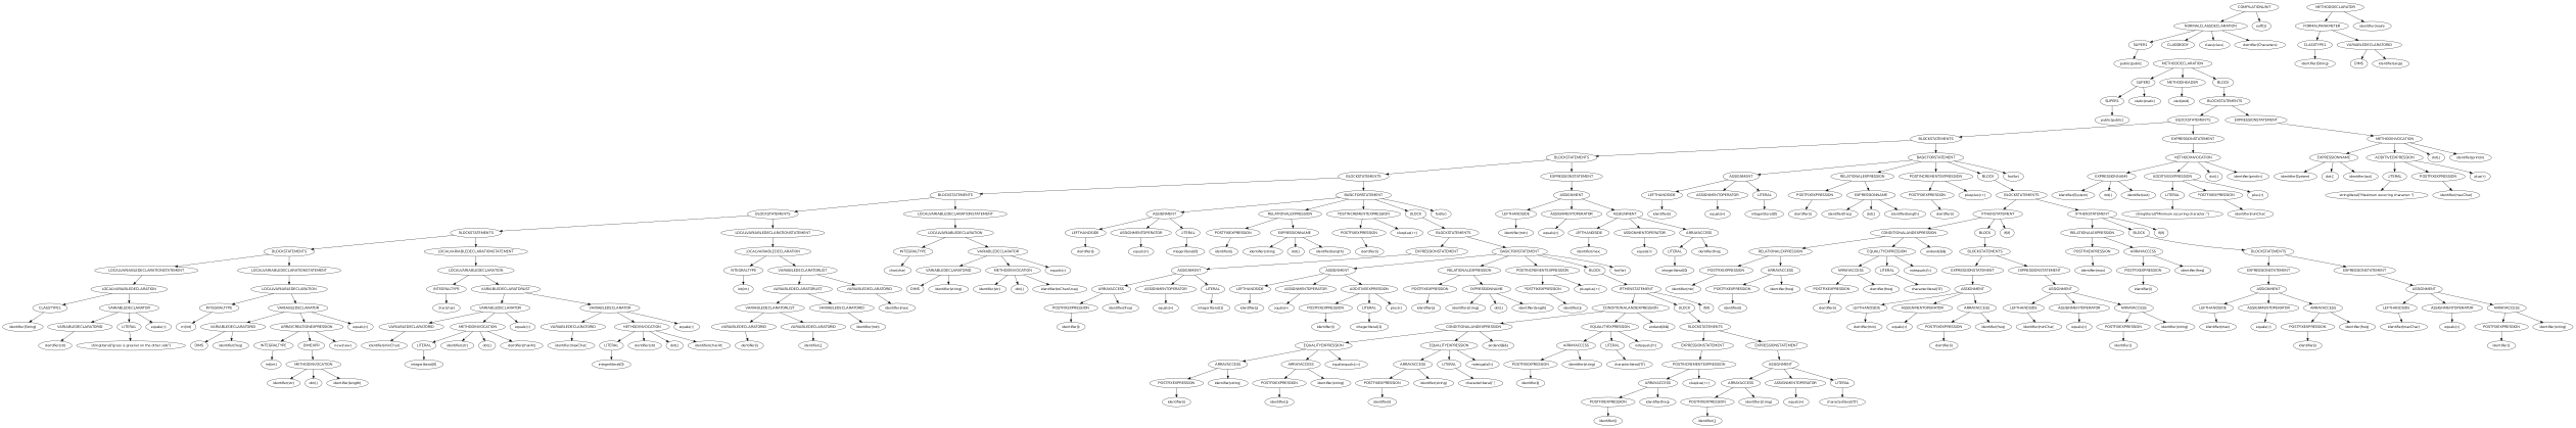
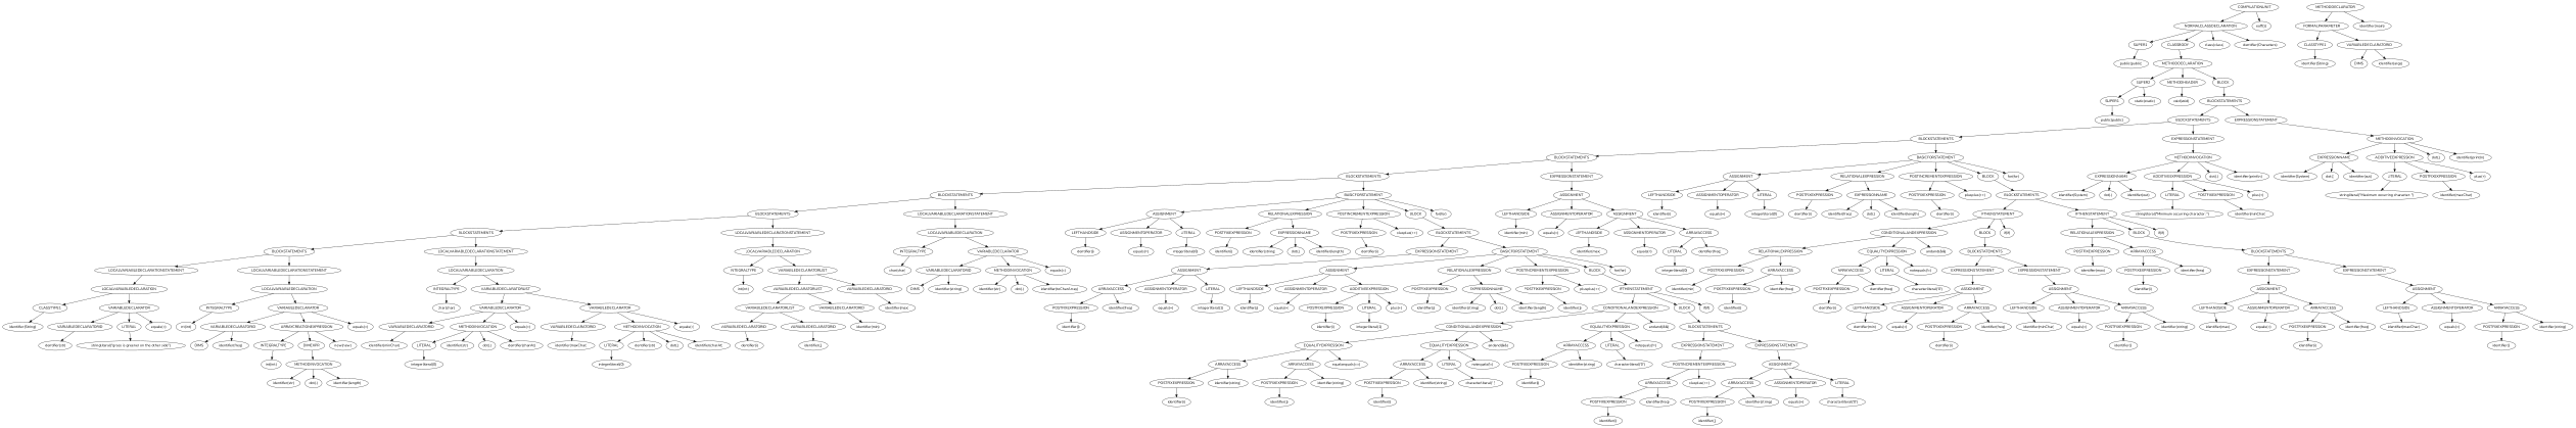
  digraph {
    fontname=Nunito
    ordering=out
    node [fontname=Nunito]
    edge [fontname=Nunito]
    n1 [label=SUPER1]
    n2 [label="public(public)"]
    n3 [label=SUPER1]
    n4 [label="public(public)"]
    n5 [label=SUPER2]
    n6 [label="static(static)"]
    n7 [label=CLASSTYPE1]
    n8 [label="identifier(String)"]
    n9 [label=DIMS]
    n10 [label=VARIABLEDECLARATORID]
    n11 [label="identifier(args)"]
    n12 [label=FORMALPARAMETER]
    n13 [label=METHODDECLARATOR]
    n14 [label="identifier(main)"]
    n15 [label=METHODHEADER]
    n16 [label="void(void)"]
    n17 [label=CLASSTYPE1]
    n18 [label="identifier(String)"]
    n19 [label=VARIABLEDECLARATORID]
    n20 [label="identifier(str)"]
    n21 [label=LITERAL]
    n22 [label="stringliteral(\"grass is greener on the other side\")"]
    n23 [label=VARIABLEDECLARATOR]
    n24 [label="equals(=)"]
    n25 [label=LOCALVARIABLEDECLARATION]
    n26 [label=LOCALVARIABLEDECLARATIONSTATEMENT]
    n27 [label=INTEGRALTYPE]
    n28 [label="int(int)"]
    n29 [label=DIMS]
    n30 [label=VARIABLEDECLARATORID]
    n31 [label="identifier(freq)"]
    n32 [label=INTEGRALTYPE]
    n33 [label="int(int)"]
    n34 [label=METHODINVOCATION]
    n35 [label="identifier(str)"]
    n36 [label="dot(.)"]
    n37 [label="identifier(length)"]
    n38 [label=DIMEXPR]
    n39 [label=ARRAYCREATIONEXPRESSION]
    n40 [label="new(new)"]
    n41 [label=VARIABLEDECLARATOR]
    n42 [label="equals(=)"]
    n43 [label=LOCALVARIABLEDECLARATION]
    n44 [label=LOCALVARIABLEDECLARATIONSTATEMENT]
    n45 [label=BLOCKSTATEMENTS]
    n46 [label=INTEGRALTYPE]
    n47 [label="char(char)"]
    n48 [label=VARIABLEDECLARATORID]
    n49 [label="identifier(minChar)"]
    n50 [label=LITERAL]
    n51 [label="integerliteral(0)"]
    n52 [label=METHODINVOCATION]
    n53 [label="identifier(str)"]
    n54 [label="dot(.)"]
    n55 [label="identifier(charAt)"]
    n56 [label=VARIABLEDECLARATOR]
    n57 [label="equals(=)"]
    n58 [label=VARIABLEDECLARATORID]
    n59 [label="identifier(maxChar)"]
    n60 [label=LITERAL]
    n61 [label="integerliteral(0)"]
    n62 [label=METHODINVOCATION]
    n63 [label="identifier(str)"]
    n64 [label="dot(.)"]
    n65 [label="identifier(charAt)"]
    n66 [label=VARIABLEDECLARATOR]
    n67 [label="equals(=)"]
    n68 [label=VARIABLEDECLARATORLIST]
    n69 [label=LOCALVARIABLEDECLARATION]
    n70 [label=LOCALVARIABLEDECLARATIONSTATEMENT]
    n71 [label=BLOCKSTATEMENTS]
    n72 [label=INTEGRALTYPE]
    n73 [label="int(int)"]
    n74 [label=VARIABLEDECLARATORID]
    n75 [label="identifier(i)"]
    n76 [label=VARIABLEDECLARATORID]
    n77 [label="identifier(j)"]
    n78 [label=VARIABLEDECLARATORLIST]
    n79 [label=VARIABLEDECLARATORID]
    n80 [label="identifier(min)"]
    n81 [label=VARIABLEDECLARATORLIST]
    n82 [label=VARIABLEDECLARATORID]
    n83 [label="identifier(max)"]
    n84 [label=VARIABLEDECLARATORLIST]
    n85 [label=LOCALVARIABLEDECLARATION]
    n86 [label=LOCALVARIABLEDECLARATIONSTATEMENT]
    n87 [label=BLOCKSTATEMENTS]
    n88 [label=INTEGRALTYPE]
    n89 [label="char(char)"]
    n90 [label=DIMS]
    n91 [label=VARIABLEDECLARATORID]
    n92 [label="identifier(string)"]
    n93 [label=METHODINVOCATION]
    n94 [label="identifier(str)"]
    n95 [label="dot(.)"]
    n96 [label="identifier(toCharArray)"]
    n97 [label=VARIABLEDECLARATOR]
    n98 [label="equals(=)"]
    n99 [label=LOCALVARIABLEDECLARATION]
    n100 [label=LOCALVARIABLEDECLARATIONSTATEMENT]
    n101 [label=BLOCKSTATEMENTS]
    n102 [label=LEFTHANDSIDE]
    n103 [label="identifier(i)"]
    n104 [label=ASSIGNMENTOPERATOR]
    n105 [label="equals(=)"]
    n106 [label=LITERAL]
    n107 [label="integerliteral(0)"]
    n108 [label=ASSIGNMENT]
    n109 [label=POSTFIXEXPRESSION]
    n110 [label="identifier(i)"]
    n111 [label=EXPRESSIONNAME]
    n112 [label="identifier(string)"]
    n113 [label="dot(.)"]
    n114 [label="identifier(length)"]
    n115 [label=RELATIONALEXPRESSION]
    n116 [label=POSTFIXEXPRESSION]
    n117 [label="identifier(i)"]
    n118 [label=POSTINCREMENTEXPRESSION]
    n119 [label="plusplus(++)"]
    n120 [label=POSTFIXEXPRESSION]
    n121 [label="identifier(i)"]
    n122 [label=ARRAYACCESS]
    n123 [label="identifier(freq)"]
    n124 [label=ASSIGNMENTOPERATOR]
    n125 [label="equals(=)"]
    n126 [label=LITERAL]
    n127 [label="integerliteral(1)"]
    n128 [label=ASSIGNMENT]
    n129 [label=EXPRESSIONSTATEMENT]
    n130 [label=LEFTHANDSIDE]
    n131 [label="identifier(j)"]
    n132 [label=ASSIGNMENTOPERATOR]
    n133 [label="equals(=)"]
    n134 [label=POSTFIXEXPRESSION]
    n135 [label="identifier(i)"]
    n136 [label=LITERAL]
    n137 [label="integerliteral(1)"]
    n138 [label=ADDITIVEEXPRESSION]
    n139 [label="plus(+)"]
    n140 [label=ASSIGNMENT]
    n141 [label=POSTFIXEXPRESSION]
    n142 [label="identifier(j)"]
    n143 [label=EXPRESSIONNAME]
    n144 [label="identifier(string)"]
    n145 [label="dot(.)"]
    n146 [label="identifier(length)"]
    n147 [label=RELATIONALEXPRESSION]
    n148 [label=POSTFIXEXPRESSION]
    n149 [label="identifier(j)"]
    n150 [label=POSTINCREMENTEXPRESSION]
    n151 [label="plusplus(++)"]
    n152 [label=POSTFIXEXPRESSION]
    n153 [label="identifier(i)"]
    n154 [label=ARRAYACCESS]
    n155 [label="identifier(string)"]
    n156 [label=POSTFIXEXPRESSION]
    n157 [label="identifier(j)"]
    n158 [label=ARRAYACCESS]
    n159 [label="identifier(string)"]
    n160 [label=EQUALITYEXPRESSION]
    n161 [label="equalsequals(==)"]
    n162 [label=POSTFIXEXPRESSION]
    n163 [label="identifier(i)"]
    n164 [label=ARRAYACCESS]
    n165 [label="identifier(string)"]
    n166 [label=LITERAL]
    n167 [label="characterliteral(' ')"]
    n168 [label=EQUALITYEXPRESSION]
    n169 [label="notequals(!=)"]
    n170 [label=CONDITIONALANDEXPRESSION]
    n171 [label="andand(&&)"]
    n172 [label=POSTFIXEXPRESSION]
    n173 [label="identifier(i)"]
    n174 [label=ARRAYACCESS]
    n175 [label="identifier(string)"]
    n176 [label=LITERAL]
    n177 [label="characterliteral('0')"]
    n178 [label=EQUALITYEXPRESSION]
    n179 [label="notequals(!=)"]
    n180 [label=CONDITIONALANDEXPRESSION]
    n181 [label="andand(&&)"]
    n182 [label=POSTFIXEXPRESSION]
    n183 [label="identifier(i)"]
    n184 [label=ARRAYACCESS]
    n185 [label="identifier(freq)"]
    n186 [label=POSTINCREMENTEXPRESSION]
    n187 [label="plusplus(++)"]
    n188 [label=EXPRESSIONSTATEMENT]
    n189 [label=POSTFIXEXPRESSION]
    n190 [label="identifier(j)"]
    n191 [label=ARRAYACCESS]
    n192 [label="identifier(string)"]
    n193 [label=ASSIGNMENTOPERATOR]
    n194 [label="equals(=)"]
    n195 [label=LITERAL]
    n196 [label="characterliteral('0')"]
    n197 [label=ASSIGNMENT]
    n198 [label=EXPRESSIONSTATEMENT]
    n199 [label=BLOCKSTATEMENTS]
    n200 [label=BLOCK]
    n201 [label=IFTHENSTATEMENT]
    n202 [label="if(if)"]
    n203 [label=BLOCK]
    n204 [label=BASICFORSTATEMENT]
    n205 [label="for(for)"]
    n206 [label=BLOCKSTATEMENTS]
    n207 [label=BLOCK]
    n208 [label=BASICFORSTATEMENT]
    n209 [label="for(for)"]
    n210 [label=BLOCKSTATEMENTS]
    n211 [label=LEFTHANDSIDE]
    n212 [label="identifier(min)"]
    n213 [label=ASSIGNMENTOPERATOR]
    n214 [label="equals(=)"]
    n215 [label=LEFTHANDSIDE]
    n216 [label="identifier(max)"]
    n217 [label=ASSIGNMENTOPERATOR]
    n218 [label="equals(=)"]
    n219 [label=LITERAL]
    n220 [label="integerliteral(0)"]
    n221 [label=ARRAYACCESS]
    n222 [label="identifier(freq)"]
    n223 [label=ASSIGNMENT]
    n224 [label=ASSIGNMENT]
    n225 [label=EXPRESSIONSTATEMENT]
    n226 [label=BLOCKSTATEMENTS]
    n227 [label=LEFTHANDSIDE]
    n228 [label="identifier(i)"]
    n229 [label=ASSIGNMENTOPERATOR]
    n230 [label="equals(=)"]
    n231 [label=LITERAL]
    n232 [label="integerliteral(0)"]
    n233 [label=ASSIGNMENT]
    n234 [label=POSTFIXEXPRESSION]
    n235 [label="identifier(i)"]
    n236 [label=EXPRESSIONNAME]
    n237 [label="identifier(freq)"]
    n238 [label="dot(.)"]
    n239 [label="identifier(length)"]
    n240 [label=RELATIONALEXPRESSION]
    n241 [label=POSTFIXEXPRESSION]
    n242 [label="identifier(i)"]
    n243 [label=POSTINCREMENTEXPRESSION]
    n244 [label="plusplus(++)"]
    n245 [label=POSTFIXEXPRESSION]
    n246 [label="identifier(min)"]
    n247 [label=POSTFIXEXPRESSION]
    n248 [label="identifier(i)"]
    n249 [label=ARRAYACCESS]
    n250 [label="identifier(freq)"]
    n251 [label=RELATIONALEXPRESSION]
    n252 [label=POSTFIXEXPRESSION]
    n253 [label="identifier(i)"]
    n254 [label=ARRAYACCESS]
    n255 [label="identifier(freq)"]
    n256 [label=LITERAL]
    n257 [label="characterliteral('0')"]
    n258 [label=EQUALITYEXPRESSION]
    n259 [label="notequals(!=)"]
    n260 [label=CONDITIONALANDEXPRESSION]
    n261 [label="andand(&&)"]
    n262 [label=LEFTHANDSIDE]
    n263 [label="identifier(min)"]
    n264 [label=ASSIGNMENTOPERATOR]
    n265 [label="equals(=)"]
    n266 [label=POSTFIXEXPRESSION]
    n267 [label="identifier(i)"]
    n268 [label=ARRAYACCESS]
    n269 [label="identifier(freq)"]
    n270 [label=ASSIGNMENT]
    n271 [label=EXPRESSIONSTATEMENT]
    n272 [label=LEFTHANDSIDE]
    n273 [label="identifier(minChar)"]
    n274 [label=ASSIGNMENTOPERATOR]
    n275 [label="equals(=)"]
    n276 [label=POSTFIXEXPRESSION]
    n277 [label="identifier(i)"]
    n278 [label=ARRAYACCESS]
    n279 [label="identifier(string)"]
    n280 [label=ASSIGNMENT]
    n281 [label=EXPRESSIONSTATEMENT]
    n282 [label=BLOCKSTATEMENTS]
    n283 [label=BLOCK]
    n284 [label=IFTHENSTATEMENT]
    n285 [label="if(if)"]
    n286 [label=POSTFIXEXPRESSION]
    n287 [label="identifier(max)"]
    n288 [label=POSTFIXEXPRESSION]
    n289 [label="identifier(i)"]
    n290 [label=ARRAYACCESS]
    n291 [label="identifier(freq)"]
    n292 [label=RELATIONALEXPRESSION]
    n293 [label=LEFTHANDSIDE]
    n294 [label="identifier(max)"]
    n295 [label=ASSIGNMENTOPERATOR]
    n296 [label="equals(=)"]
    n297 [label=POSTFIXEXPRESSION]
    n298 [label="identifier(i)"]
    n299 [label=ARRAYACCESS]
    n300 [label="identifier(freq)"]
    n301 [label=ASSIGNMENT]
    n302 [label=EXPRESSIONSTATEMENT]
    n303 [label=LEFTHANDSIDE]
    n304 [label="identifier(maxChar)"]
    n305 [label=ASSIGNMENTOPERATOR]
    n306 [label="equals(=)"]
    n307 [label=POSTFIXEXPRESSION]
    n308 [label="identifier(i)"]
    n309 [label=ARRAYACCESS]
    n310 [label="identifier(string)"]
    n311 [label=ASSIGNMENT]
    n312 [label=EXPRESSIONSTATEMENT]
    n313 [label=BLOCKSTATEMENTS]
    n314 [label=BLOCK]
    n315 [label=IFTHENSTATEMENT]
    n316 [label="if(if)"]
    n317 [label=BLOCKSTATEMENTS]
    n318 [label=BLOCK]
    n319 [label=BASICFORSTATEMENT]
    n320 [label="for(for)"]
    n321 [label=BLOCKSTATEMENTS]
    n322 [label=EXPRESSIONNAME]
    n323 [label="identifier(System)"]
    n324 [label="dot(.)"]
    n325 [label="identifier(out)"]
    n326 [label=LITERAL]
    n327 [label="stringliteral(\"Minimum occurring character: \")"]
    n328 [label=POSTFIXEXPRESSION]
    n329 [label="identifier(minChar)"]
    n330 [label=ADDITIVEEXPRESSION]
    n331 [label="plus(+)"]
    n332 [label=METHODINVOCATION]
    n333 [label="dot(.)"]
    n334 [label="identifier(println)"]
    n335 [label=EXPRESSIONSTATEMENT]
    n336 [label=BLOCKSTATEMENTS]
    n337 [label=EXPRESSIONNAME]
    n338 [label="identifier(System)"]
    n339 [label="dot(.)"]
    n340 [label="identifier(out)"]
    n341 [label=LITERAL]
    n342 [label="stringliteral(\"Maximum occurring character: \")"]
    n343 [label=POSTFIXEXPRESSION]
    n344 [label="identifier(maxChar)"]
    n345 [label=ADDITIVEEXPRESSION]
    n346 [label="plus(+)"]
    n347 [label=METHODINVOCATION]
    n348 [label="dot(.)"]
    n349 [label="identifier(println)"]
    n350 [label=EXPRESSIONSTATEMENT]
    n351 [label=BLOCKSTATEMENTS]
    n352 [label=BLOCK]
    n353 [label=METHODDECLARATION]
    n354 [label=CLASSBODY]
    n355 [label=NORMALCLASSDECLARATION]
    n356 [label="class(class)"]
    n357 [label="identifier(Characters)"]
    n358 [label=COMPILATIONUNIT]
    n359 [label="eoff(})"]
    n1 -> n2
    n3 -> n4
    n5 -> n3
    n5 -> n6
    n7 -> n8
    n10 -> n9
    n10 -> n11
    n12 -> n7
    n12 -> n10
    n13 -> n12
    n13 -> n14
    n15 -> n16
    n17 -> n18
    n19 -> n20
    n21 -> n22
    n23 -> n19
    n23 -> n21
    n23 -> n24
    n25 -> n17
    n25 -> n23
    n26 -> n25
    n27 -> n28
    n30 -> n29
    n30 -> n31
    n32 -> n33
    n34 -> n35
    n34 -> n36
    n34 -> n37
    n38 -> n34
    n39 -> n32
    n39 -> n38
    n39 -> n40
    n41 -> n30
    n41 -> n39
    n41 -> n42
    n43 -> n27
    n43 -> n41
    n44 -> n43
    n45 -> n26
    n45 -> n44
    n46 -> n47
    n48 -> n49
    n50 -> n51
    n52 -> n50
    n52 -> n53
    n52 -> n54
    n52 -> n55
    n56 -> n48
    n56 -> n52
    n56 -> n57
    n58 -> n59
    n60 -> n61
    n62 -> n60
    n62 -> n63
    n62 -> n64
    n62 -> n65
    n66 -> n58
    n66 -> n62
    n66 -> n67
    n68 -> n56
    n68 -> n66
    n69 -> n46
    n69 -> n68
    n70 -> n69
    n71 -> n45
    n71 -> n70
    n72 -> n73
    n74 -> n75
    n76 -> n77
    n78 -> n74
    n78 -> n76
    n79 -> n80
    n81 -> n78
    n81 -> n79
    n82 -> n83
    n84 -> n81
    n84 -> n82
    n85 -> n72
    n85 -> n84
    n86 -> n85
    n87 -> n71
    n87 -> n86
    n88 -> n89
    n91 -> n90
    n91 -> n92
    n93 -> n94
    n93 -> n95
    n93 -> n96
    n97 -> n91
    n97 -> n93
    n97 -> n98
    n99 -> n88
    n99 -> n97
    n100 -> n99
    n101 -> n87
    n101 -> n100
    n102 -> n103
    n104 -> n105
    n106 -> n107
    n108 -> n102
    n108 -> n104
    n108 -> n106
    n109 -> n110
    n111 -> n112
    n111 -> n113
    n111 -> n114
    n115 -> n109
    n115 -> n111
    n116 -> n117
    n118 -> n116
    n118 -> n119
    n120 -> n121
    n122 -> n120
    n122 -> n123
    n124 -> n125
    n126 -> n127
    n128 -> n122
    n128 -> n124
    n128 -> n126
    n129 -> n128
    n130 -> n131
    n132 -> n133
    n134 -> n135
    n136 -> n137
    n138 -> n134
    n138 -> n136
    n138 -> n139
    n140 -> n130
    n140 -> n132
    n140 -> n138
    n141 -> n142
    n143 -> n144
    n143 -> n145
    n143 -> n146
    n147 -> n141
    n147 -> n143
    n148 -> n149
    n150 -> n148
    n150 -> n151
    n152 -> n153
    n154 -> n152
    n154 -> n155
    n156 -> n157
    n158 -> n156
    n158 -> n159
    n160 -> n154
    n160 -> n158
    n160 -> n161
    n162 -> n163
    n164 -> n162
    n164 -> n165
    n166 -> n167
    n168 -> n164
    n168 -> n166
    n168 -> n169
    n170 -> n160
    n170 -> n168
    n170 -> n171
    n172 -> n173
    n174 -> n172
    n174 -> n175
    n176 -> n177
    n178 -> n174
    n178 -> n176
    n178 -> n179
    n180 -> n170
    n180 -> n178
    n180 -> n181
    n182 -> n183
    n184 -> n182
    n184 -> n185
    n186 -> n184
    n186 -> n187
    n188 -> n186
    n189 -> n190
    n191 -> n189
    n191 -> n192
    n193 -> n194
    n195 -> n196
    n197 -> n191
    n197 -> n193
    n197 -> n195
    n198 -> n197
    n199 -> n188
    n199 -> n198
    n200 -> n199
    n201 -> n180
    n201 -> n200
    n201 -> n202
    n203 -> n201
    n204 -> n140
    n204 -> n147
    n204 -> n150
    n204 -> n203
    n204 -> n205
    n206 -> n129
    n206 -> n204
    n207 -> n206
    n208 -> n108
    n208 -> n115
    n208 -> n118
    n208 -> n207
    n208 -> n209
    n210 -> n101
    n210 -> n208
    n211 -> n212
    n213 -> n214
    n215 -> n216
    n217 -> n218
    n219 -> n220
    n221 -> n219
    n221 -> n222
    n223 -> n215
    n223 -> n217
    n223 -> n221
    n224 -> n211
    n224 -> n213
    n224 -> n223
    n225 -> n224
    n226 -> n210
    n226 -> n225
    n227 -> n228
    n229 -> n230
    n231 -> n232
    n233 -> n227
    n233 -> n229
    n233 -> n231
    n234 -> n235
    n236 -> n237
    n236 -> n238
    n236 -> n239
    n240 -> n234
    n240 -> n236
    n241 -> n242
    n243 -> n241
    n243 -> n244
    n245 -> n246
    n247 -> n248
    n249 -> n247
    n249 -> n250
    n251 -> n245
    n251 -> n249
    n252 -> n253
    n254 -> n252
    n254 -> n255
    n256 -> n257
    n258 -> n254
    n258 -> n256
    n258 -> n259
    n260 -> n251
    n260 -> n258
    n260 -> n261
    n262 -> n263
    n264 -> n265
    n266 -> n267
    n268 -> n266
    n268 -> n269
    n270 -> n262
    n270 -> n264
    n270 -> n268
    n271 -> n270
    n272 -> n273
    n274 -> n275
    n276 -> n277
    n278 -> n276
    n278 -> n279
    n280 -> n272
    n280 -> n274
    n280 -> n278
    n281 -> n280
    n282 -> n271
    n282 -> n281
    n283 -> n282
    n284 -> n260
    n284 -> n283
    n284 -> n285
    n286 -> n287
    n288 -> n289
    n290 -> n288
    n290 -> n291
    n292 -> n286
    n292 -> n290
    n293 -> n294
    n295 -> n296
    n297 -> n298
    n299 -> n297
    n299 -> n300
    n301 -> n293
    n301 -> n295
    n301 -> n299
    n302 -> n301
    n303 -> n304
    n305 -> n306
    n307 -> n308
    n309 -> n307
    n309 -> n310
    n311 -> n303
    n311 -> n305
    n311 -> n309
    n312 -> n311
    n313 -> n302
    n313 -> n312
    n314 -> n313
    n315 -> n292
    n315 -> n314
    n315 -> n316
    n317 -> n284
    n317 -> n315
    n318 -> n317
    n319 -> n233
    n319 -> n240
    n319 -> n243
    n319 -> n318
    n319 -> n320
    n321 -> n226
    n321 -> n319
    n322 -> n323
    n322 -> n324
    n322 -> n325
    n326 -> n327
    n328 -> n329
    n330 -> n326
    n330 -> n328
    n330 -> n331
    n332 -> n322
    n332 -> n330
    n332 -> n333
    n332 -> n334
    n335 -> n332
    n336 -> n321
    n336 -> n335
    n337 -> n338
    n337 -> n339
    n337 -> n340
    n341 -> n342
    n343 -> n344
    n345 -> n341
    n345 -> n343
    n345 -> n346
    n347 -> n337
    n347 -> n345
    n347 -> n348
    n347 -> n349
    n350 -> n347
    n351 -> n336
    n351 -> n350
    n352 -> n351
    n353 -> n5
    n353 -> n15
    n353 -> n352
+   n354 -> n353
    n355 -> n1
    n355 -> n354
    n355 -> n356
    n355 -> n357
    n358 -> n355
    n358 -> n359
  }
